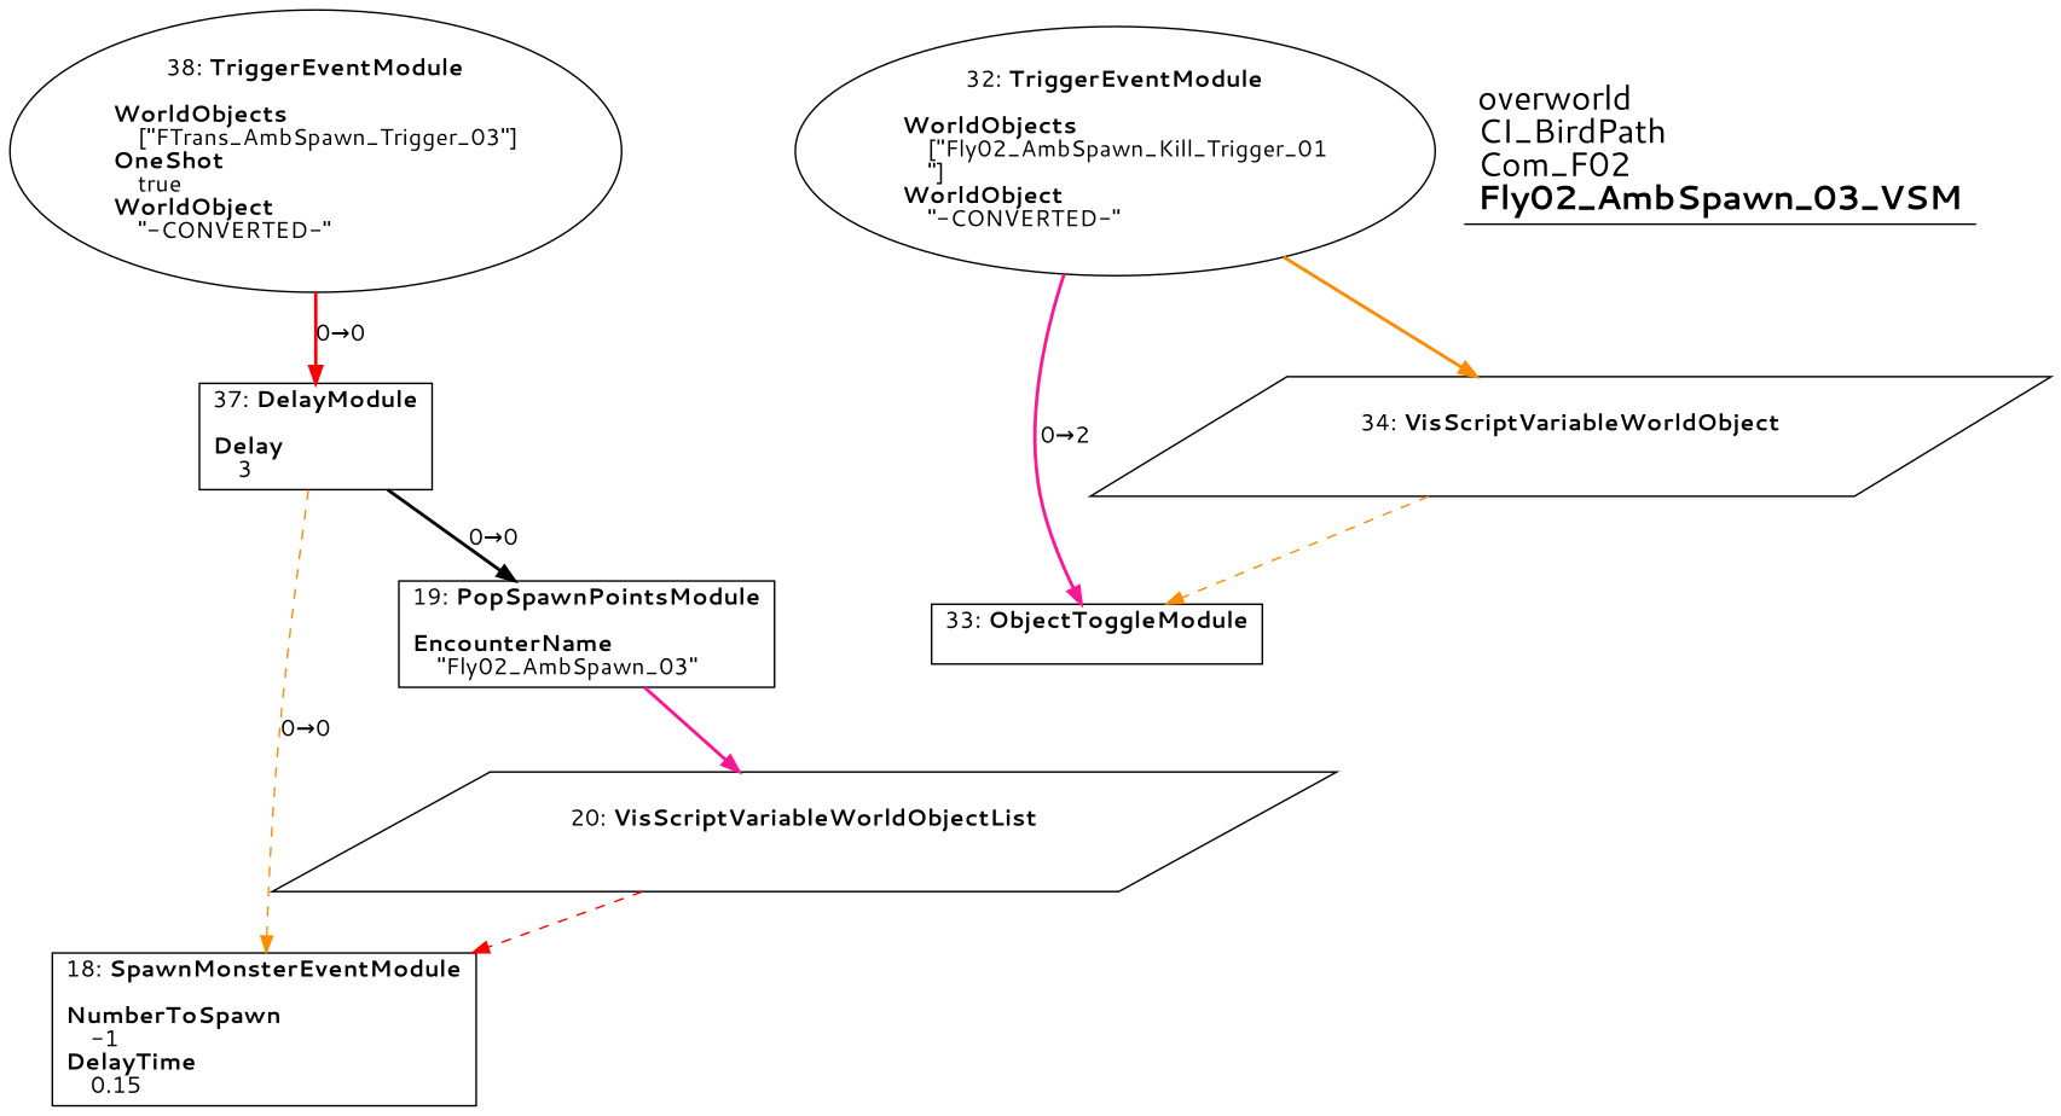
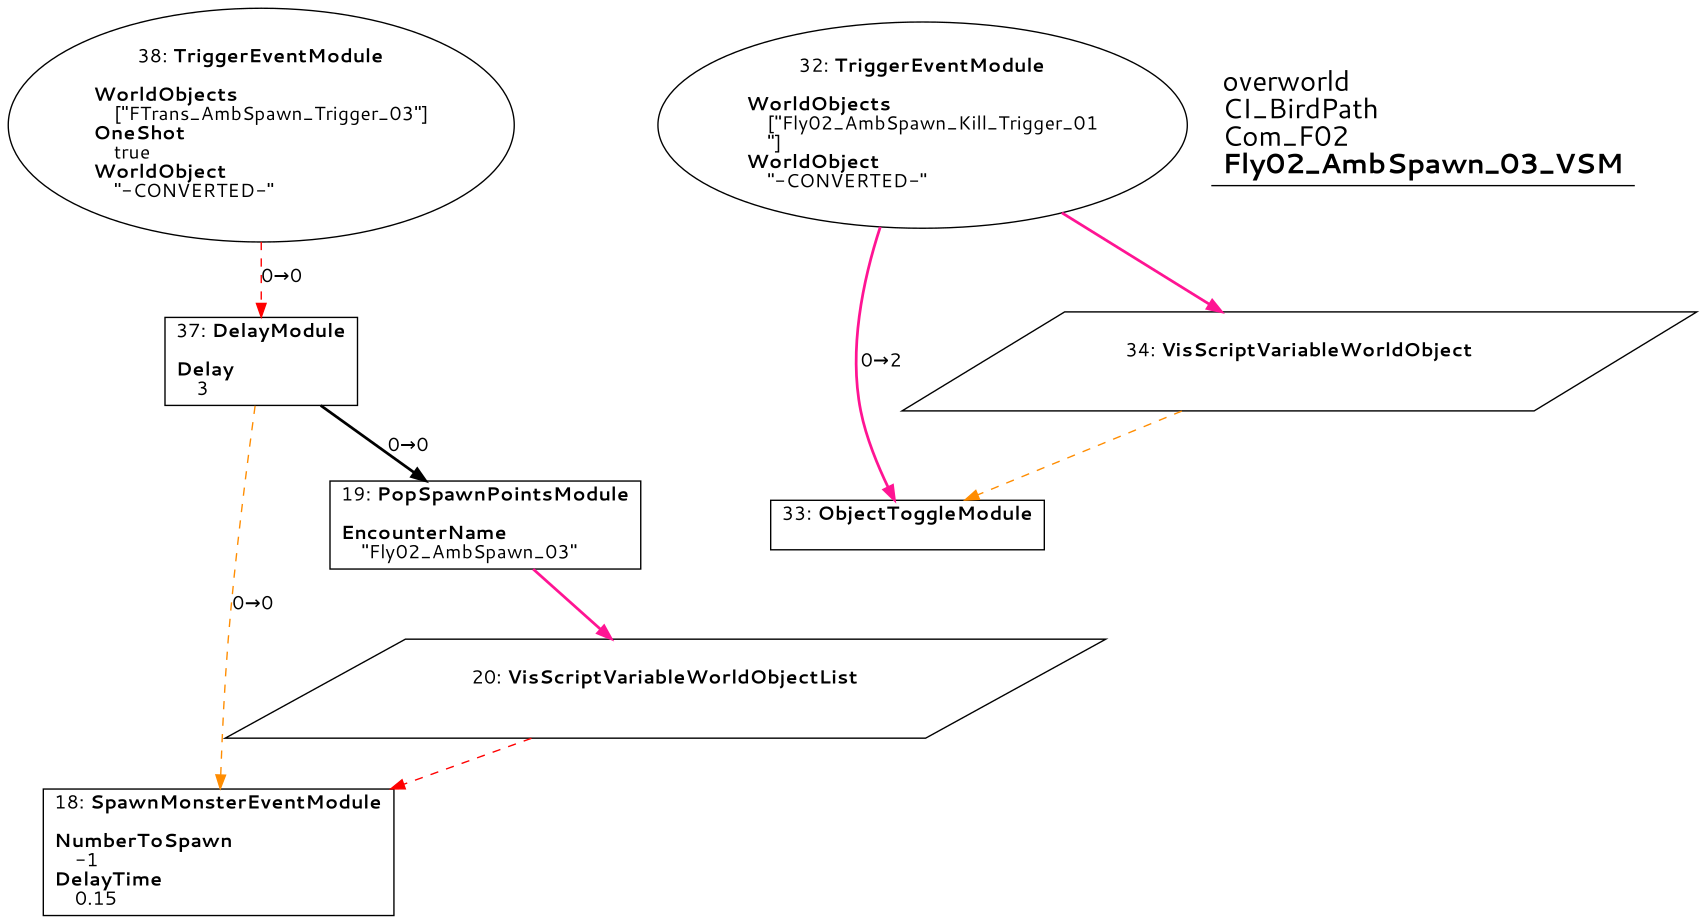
  digraph {
    fontname="Segoe UI"
    splines=spline
    node [fontname="Segoe UI" shape=box]
    edge [color=darkorange fontname="Segoe UI" style=bold]
    n1 [label=<18: <b>SpawnMonsterEventModule</b><br/><br/><b>NumberToSpawn</b><br align="left"/>    -1<br align="left"/><b>DelayTime</b><br align="left"/>    0.15<br align="left"/>>]
    n2 [label=<20: <b>VisScriptVariableWorldObjectList</b><br/><br/>> shape=parallelogram]
    n3 [label=<19: <b>PopSpawnPointsModule</b><br/><br/><b>EncounterName</b><br align="left"/>    &quot;Fly02_AmbSpawn_03&quot;<br align="left"/>>]
    n4 [label=<32: <b>TriggerEventModule</b><br/><br/><b>WorldObjects</b><br align="left"/>    [&quot;Fly02_AmbSpawn_Kill_Trigger_01<br align="left"/>    &quot;]<br align="left"/><b>WorldObject</b><br align="left"/>    &quot;-CONVERTED-&quot;<br align="left"/>> shape=oval]
    n5 [label=<33: <b>ObjectToggleModule</b><br/><br/>>]
    n6 [label=<34: <b>VisScriptVariableWorldObject</b><br/><br/>> shape=parallelogram]
    n7 [label=<37: <b>DelayModule</b><br/><br/><b>Delay</b><br align="left"/>    3<br align="left"/>>]
    n8 [label=<38: <b>TriggerEventModule</b><br/><br/><b>WorldObjects</b><br align="left"/>    [&quot;FTrans_AmbSpawn_Trigger_03&quot;]<br align="left"/><b>OneShot</b><br align="left"/>    true<br align="left"/><b>WorldObject</b><br align="left"/>    &quot;-CONVERTED-&quot;<br align="left"/>> shape=oval]
    n9 [label=<<font point-size="20">overworld<br align="left"/>CI_BirdPath<br align="left"/>Com_F02<br align="left"/><b>Fly02_AmbSpawn_03_VSM</b><br align="left"/></font>> shape=underline]
    n2 -> n1 [color=red style=dashed]
    n3 -> n2 [color=deeppink]
    n4 -> n5 [color=deeppink label="0→2"]
-   n4 -> n6
+   n4 -> n6 [color=deeppink]
    n6 -> n5 [style=dashed]
    n7 -> n1 [label="0→0" style=dashed]
    n7 -> n3 [color=black label="0→0"]
-   n8 -> n7 [color=red label="0→0"]
+   n8 -> n7 [color=red label="0→0" style=dashed]
  }
